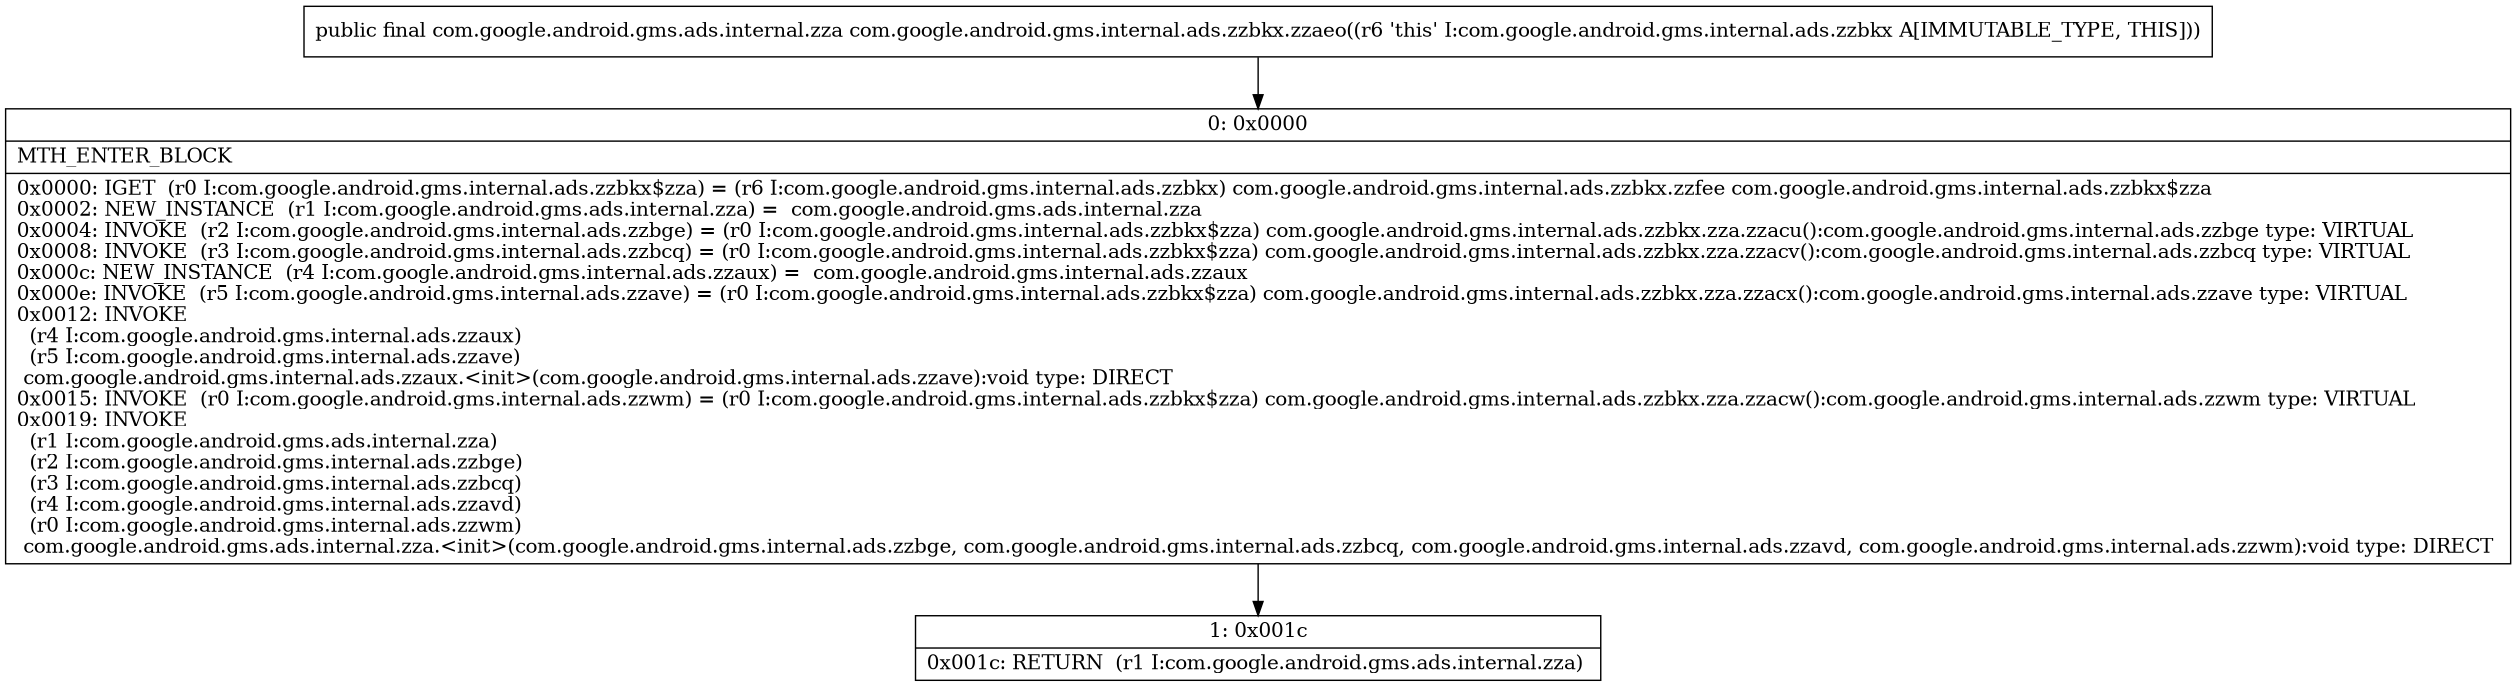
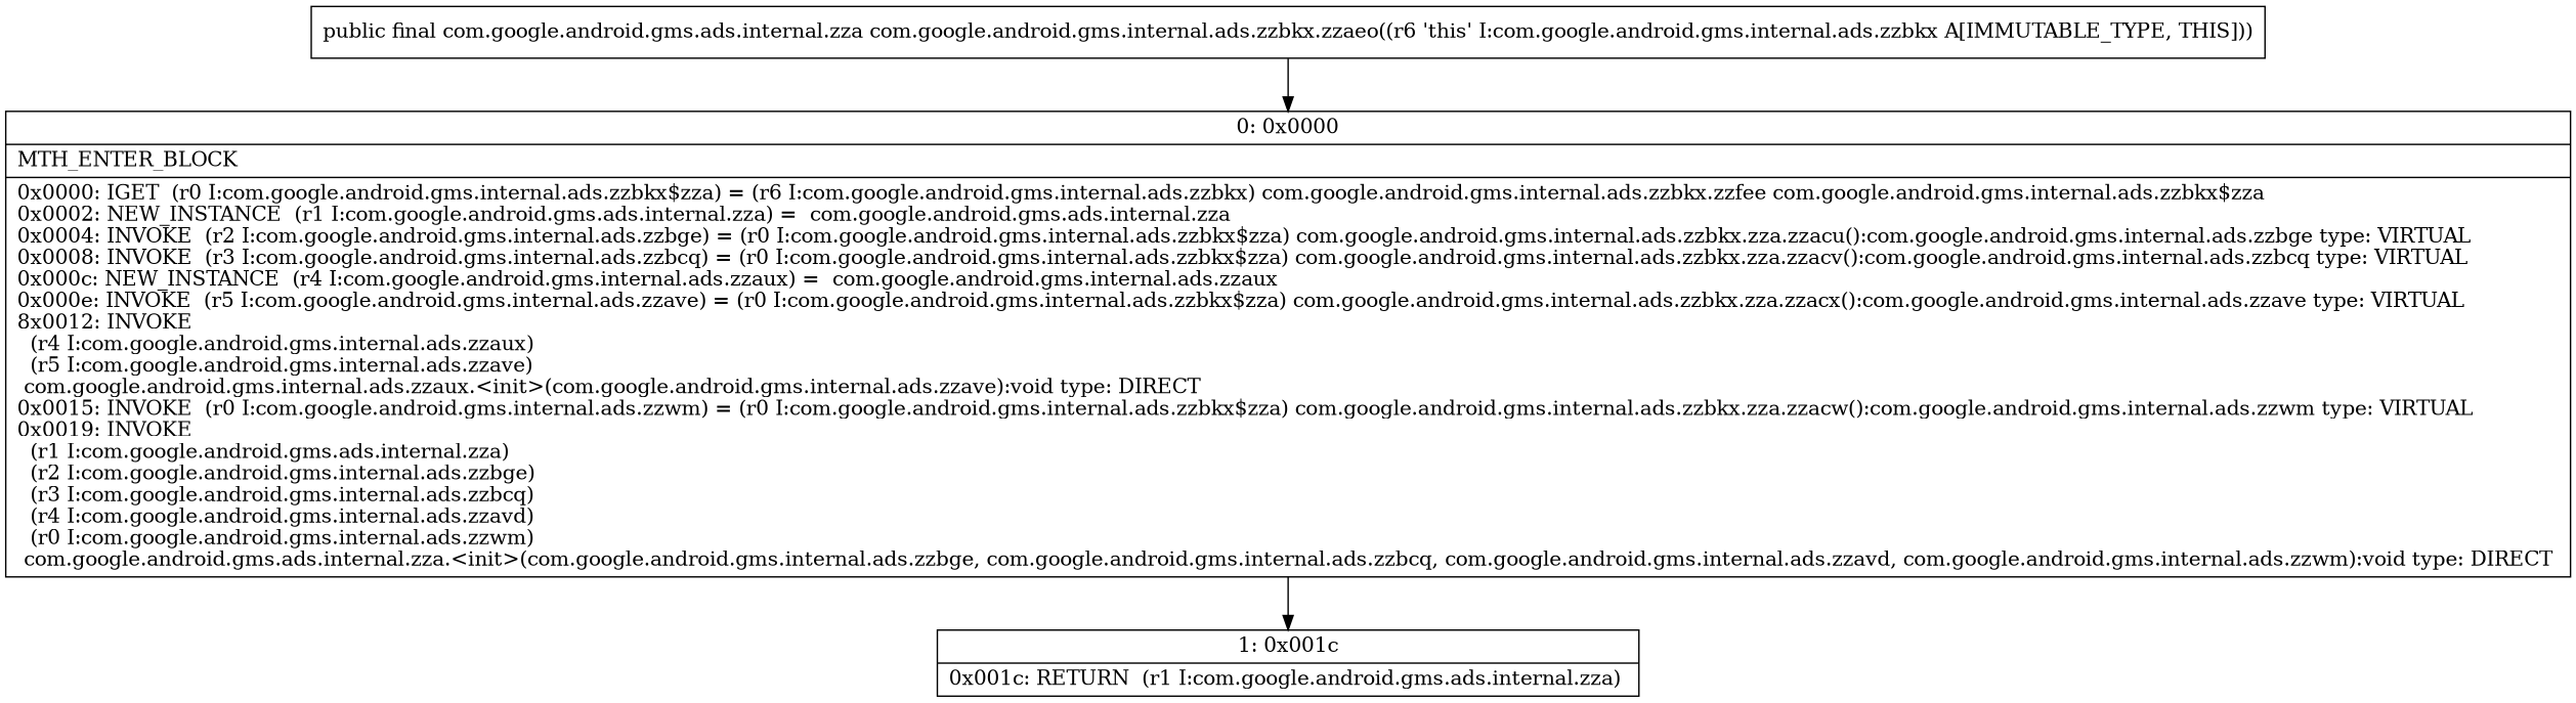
  digraph {
    node [shape=record]
-   n1 [label="{0\:\ 0x0000|MTH_ENTER_BLOCK\l|0x0000: IGET  (r0 I:com.google.android.gms.internal.ads.zzbkx$zza) = (r6 I:com.google.android.gms.internal.ads.zzbkx) com.google.android.gms.internal.ads.zzbkx.zzfee com.google.android.gms.internal.ads.zzbkx$zza \l0x0002: NEW_INSTANCE  (r1 I:com.google.android.gms.ads.internal.zza) =  com.google.android.gms.ads.internal.zza \l0x0004: INVOKE  (r2 I:com.google.android.gms.internal.ads.zzbge) = (r0 I:com.google.android.gms.internal.ads.zzbkx$zza) com.google.android.gms.internal.ads.zzbkx.zza.zzacu():com.google.android.gms.internal.ads.zzbge type: VIRTUAL \l0x0008: INVOKE  (r3 I:com.google.android.gms.internal.ads.zzbcq) = (r0 I:com.google.android.gms.internal.ads.zzbkx$zza) com.google.android.gms.internal.ads.zzbkx.zza.zzacv():com.google.android.gms.internal.ads.zzbcq type: VIRTUAL \l0x000c: NEW_INSTANCE  (r4 I:com.google.android.gms.internal.ads.zzaux) =  com.google.android.gms.internal.ads.zzaux \l0x000e: INVOKE  (r5 I:com.google.android.gms.internal.ads.zzave) = (r0 I:com.google.android.gms.internal.ads.zzbkx$zza) com.google.android.gms.internal.ads.zzbkx.zza.zzacx():com.google.android.gms.internal.ads.zzave type: VIRTUAL \l0x0012: INVOKE  \l  (r4 I:com.google.android.gms.internal.ads.zzaux)\l  (r5 I:com.google.android.gms.internal.ads.zzave)\l com.google.android.gms.internal.ads.zzaux.\<init\>(com.google.android.gms.internal.ads.zzave):void type: DIRECT \l0x0015: INVOKE  (r0 I:com.google.android.gms.internal.ads.zzwm) = (r0 I:com.google.android.gms.internal.ads.zzbkx$zza) com.google.android.gms.internal.ads.zzbkx.zza.zzacw():com.google.android.gms.internal.ads.zzwm type: VIRTUAL \l0x0019: INVOKE  \l  (r1 I:com.google.android.gms.ads.internal.zza)\l  (r2 I:com.google.android.gms.internal.ads.zzbge)\l  (r3 I:com.google.android.gms.internal.ads.zzbcq)\l  (r4 I:com.google.android.gms.internal.ads.zzavd)\l  (r0 I:com.google.android.gms.internal.ads.zzwm)\l com.google.android.gms.ads.internal.zza.\<init\>(com.google.android.gms.internal.ads.zzbge, com.google.android.gms.internal.ads.zzbcq, com.google.android.gms.internal.ads.zzavd, com.google.android.gms.internal.ads.zzwm):void type: DIRECT \l}"]
+   n1 [label="{0\:\ 0x0000|MTH_ENTER_BLOCK\l|0x0000: IGET  (r0 I:com.google.android.gms.internal.ads.zzbkx$zza) = (r6 I:com.google.android.gms.internal.ads.zzbkx) com.google.android.gms.internal.ads.zzbkx.zzfee com.google.android.gms.internal.ads.zzbkx$zza \l0x0002: NEW_INSTANCE  (r1 I:com.google.android.gms.ads.internal.zza) =  com.google.android.gms.ads.internal.zza \l0x0004: INVOKE  (r2 I:com.google.android.gms.internal.ads.zzbge) = (r0 I:com.google.android.gms.internal.ads.zzbkx$zza) com.google.android.gms.internal.ads.zzbkx.zza.zzacu():com.google.android.gms.internal.ads.zzbge type: VIRTUAL \l0x0008: INVOKE  (r3 I:com.google.android.gms.internal.ads.zzbcq) = (r0 I:com.google.android.gms.internal.ads.zzbkx$zza) com.google.android.gms.internal.ads.zzbkx.zza.zzacv():com.google.android.gms.internal.ads.zzbcq type: VIRTUAL \l0x000c: NEW_INSTANCE  (r4 I:com.google.android.gms.internal.ads.zzaux) =  com.google.android.gms.internal.ads.zzaux \l0x000e: INVOKE  (r5 I:com.google.android.gms.internal.ads.zzave) = (r0 I:com.google.android.gms.internal.ads.zzbkx$zza) com.google.android.gms.internal.ads.zzbkx.zza.zzacx():com.google.android.gms.internal.ads.zzave type: VIRTUAL \l8x0012: INVOKE  \l  (r4 I:com.google.android.gms.internal.ads.zzaux)\l  (r5 I:com.google.android.gms.internal.ads.zzave)\l com.google.android.gms.internal.ads.zzaux.\<init\>(com.google.android.gms.internal.ads.zzave):void type: DIRECT \l0x0015: INVOKE  (r0 I:com.google.android.gms.internal.ads.zzwm) = (r0 I:com.google.android.gms.internal.ads.zzbkx$zza) com.google.android.gms.internal.ads.zzbkx.zza.zzacw():com.google.android.gms.internal.ads.zzwm type: VIRTUAL \l0x0019: INVOKE  \l  (r1 I:com.google.android.gms.ads.internal.zza)\l  (r2 I:com.google.android.gms.internal.ads.zzbge)\l  (r3 I:com.google.android.gms.internal.ads.zzbcq)\l  (r4 I:com.google.android.gms.internal.ads.zzavd)\l  (r0 I:com.google.android.gms.internal.ads.zzwm)\l com.google.android.gms.ads.internal.zza.\<init\>(com.google.android.gms.internal.ads.zzbge, com.google.android.gms.internal.ads.zzbcq, com.google.android.gms.internal.ads.zzavd, com.google.android.gms.internal.ads.zzwm):void type: DIRECT \l}"]
    n2 [label="{1\:\ 0x001c|0x001c: RETURN  (r1 I:com.google.android.gms.ads.internal.zza) \l}"]
    n3 [label="{public final com.google.android.gms.ads.internal.zza com.google.android.gms.internal.ads.zzbkx.zzaeo((r6 'this' I:com.google.android.gms.internal.ads.zzbkx A[IMMUTABLE_TYPE, THIS])) }"]
    n1 -> n2
    n3 -> n1
  }
